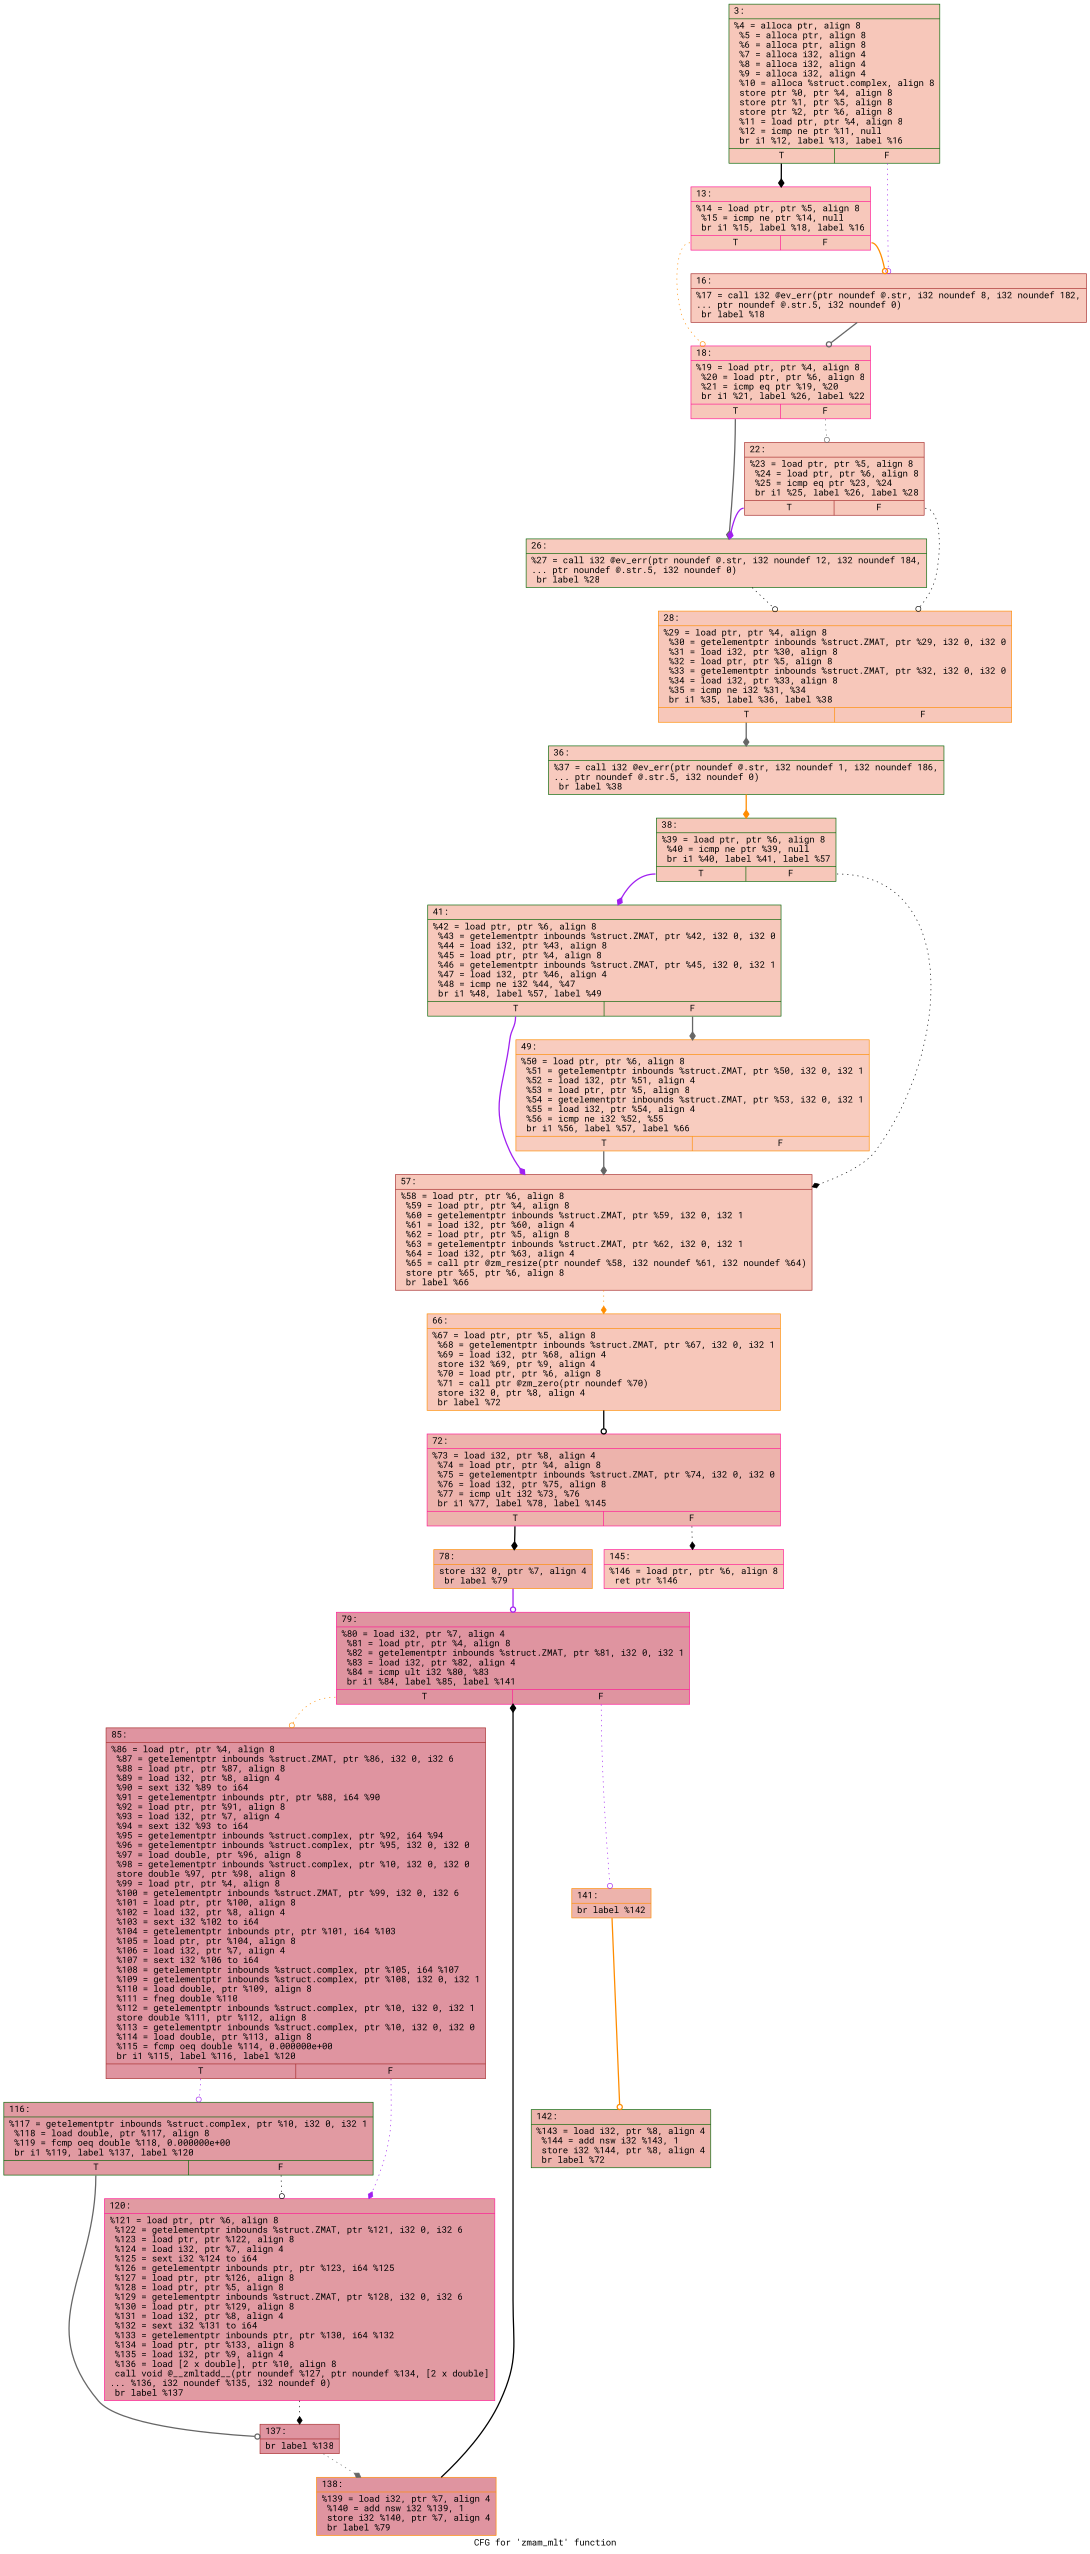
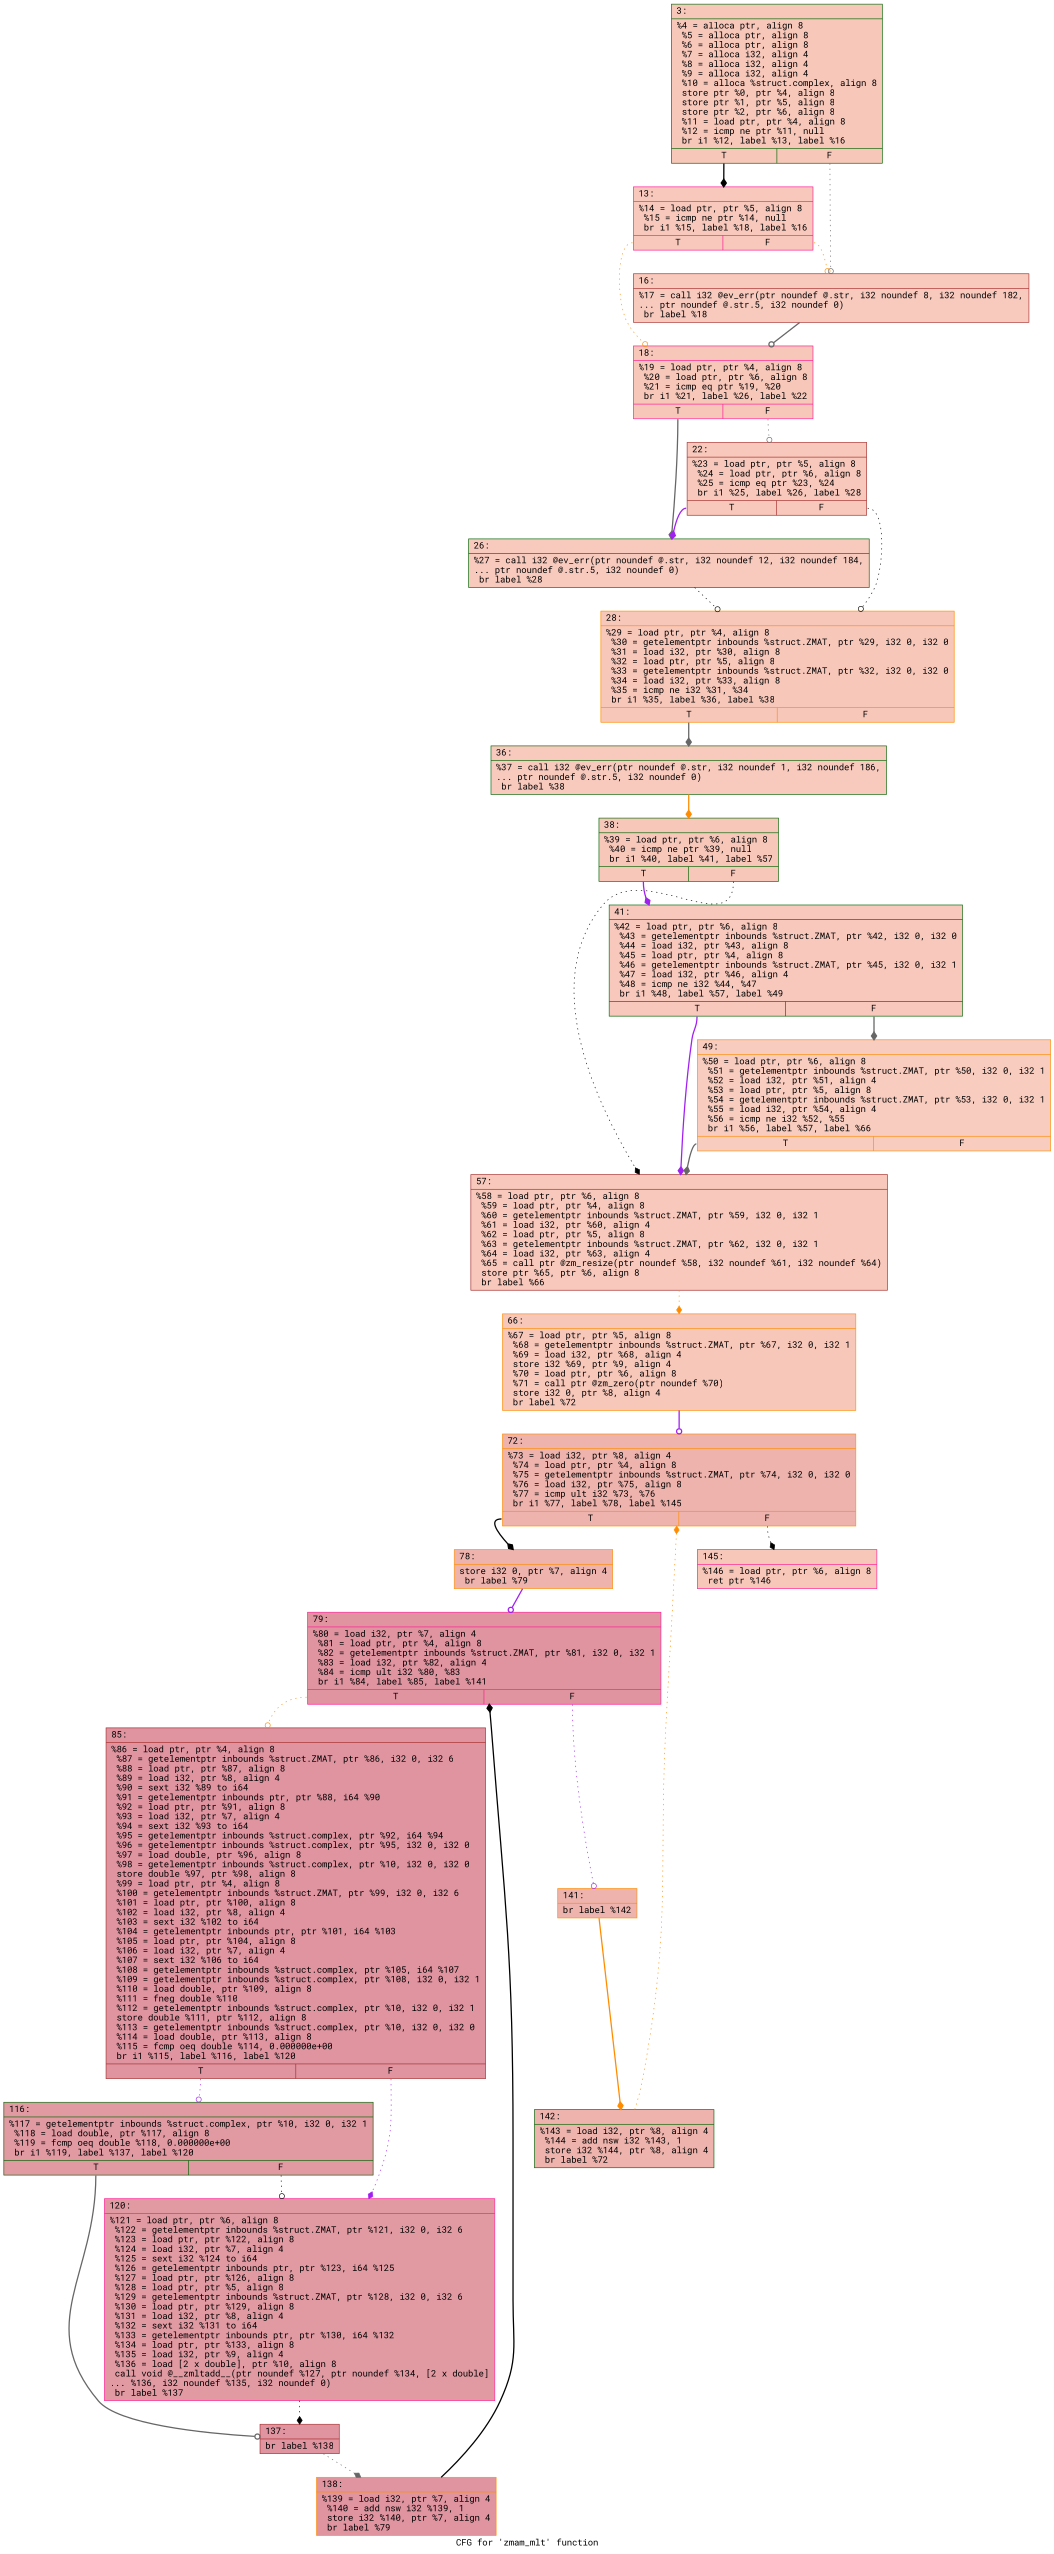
  digraph {
    fontname="Roboto Mono"
    label="CFG for 'zmam_mlt' function"
    node [color=darkgreen fillcolor="#ec7f6370" fontname="Roboto Mono" shape=record style=filled]
    edge [arrowhead=diamond color=black fontname="Roboto Mono" style=dotted tailport=s0]
    n1 [label="{3:\l|  %4 = alloca ptr, align 8\l  %5 = alloca ptr, align 8\l  %6 = alloca ptr, align 8\l  %7 = alloca i32, align 4\l  %8 = alloca i32, align 4\l  %9 = alloca i32, align 4\l  %10 = alloca %struct.complex, align 8\l  store ptr %0, ptr %4, align 8\l  store ptr %1, ptr %5, align 8\l  store ptr %2, ptr %6, align 8\l  %11 = load ptr, ptr %4, align 8\l  %12 = icmp ne ptr %11, null\l  br i1 %12, label %13, label %16\l|{<s0>T|<s1>F}}"]
    n2 [color=deeppink fillcolor="#ed836670" label="{13:\l|  %14 = load ptr, ptr %5, align 8\l  %15 = icmp ne ptr %14, null\l  br i1 %15, label %18, label %16\l|{<s0>T|<s1>F}}"]
    n3 [color=brown fillcolor="#ef886b70" label="{16:\l|  %17 = call i32 @ev_err(ptr noundef @.str, i32 noundef 8, i32 noundef 182,\l... ptr noundef @.str.5, i32 noundef 0)\l  br label %18\l}"]
    n4 [color=deeppink label="{18:\l|  %19 = load ptr, ptr %4, align 8\l  %20 = load ptr, ptr %6, align 8\l  %21 = icmp eq ptr %19, %20\l  br i1 %21, label %26, label %22\l|{<s0>T|<s1>F}}"]
    n5 [fillcolor="#ef886b70" label="{26:\l|  %27 = call i32 @ev_err(ptr noundef @.str, i32 noundef 12, i32 noundef 184,\l... ptr noundef @.str.5, i32 noundef 0)\l  br label %28\l}"]
    n6 [color=brown fillcolor="#ed836670" label="{22:\l|  %23 = load ptr, ptr %5, align 8\l  %24 = load ptr, ptr %6, align 8\l  %25 = icmp eq ptr %23, %24\l  br i1 %25, label %26, label %28\l|{<s0>T|<s1>F}}"]
    n7 [color=darkorange label="{28:\l|  %29 = load ptr, ptr %4, align 8\l  %30 = getelementptr inbounds %struct.ZMAT, ptr %29, i32 0, i32 0\l  %31 = load i32, ptr %30, align 8\l  %32 = load ptr, ptr %5, align 8\l  %33 = getelementptr inbounds %struct.ZMAT, ptr %32, i32 0, i32 0\l  %34 = load i32, ptr %33, align 8\l  %35 = icmp ne i32 %31, %34\l  br i1 %35, label %36, label %38\l|{<s0>T|<s1>F}}"]
    n8 [fillcolor="#ef886b70" label="{36:\l|  %37 = call i32 @ev_err(ptr noundef @.str, i32 noundef 1, i32 noundef 186,\l... ptr noundef @.str.5, i32 noundef 0)\l  br label %38\l}"]
    n9 [label="{38:\l|  %39 = load ptr, ptr %6, align 8\l  %40 = icmp ne ptr %39, null\l  br i1 %40, label %41, label %57\l|{<s0>T|<s1>F}}"]
    n10 [fillcolor="#ed836670" label="{41:\l|  %42 = load ptr, ptr %6, align 8\l  %43 = getelementptr inbounds %struct.ZMAT, ptr %42, i32 0, i32 0\l  %44 = load i32, ptr %43, align 8\l  %45 = load ptr, ptr %4, align 8\l  %46 = getelementptr inbounds %struct.ZMAT, ptr %45, i32 0, i32 1\l  %47 = load i32, ptr %46, align 4\l  %48 = icmp ne i32 %44, %47\l  br i1 %48, label %57, label %49\l|{<s0>T|<s1>F}}"]
    n11 [color=brown fillcolor="#ed836670" label="{57:\l|  %58 = load ptr, ptr %6, align 8\l  %59 = load ptr, ptr %4, align 8\l  %60 = getelementptr inbounds %struct.ZMAT, ptr %59, i32 0, i32 1\l  %61 = load i32, ptr %60, align 4\l  %62 = load ptr, ptr %5, align 8\l  %63 = getelementptr inbounds %struct.ZMAT, ptr %62, i32 0, i32 1\l  %64 = load i32, ptr %63, align 4\l  %65 = call ptr @zm_resize(ptr noundef %58, i32 noundef %61, i32 noundef %64)\l  store ptr %65, ptr %6, align 8\l  br label %66\l}"]
    n12 [color=darkorange fillcolor="#f08b6e70" label="{49:\l|  %50 = load ptr, ptr %6, align 8\l  %51 = getelementptr inbounds %struct.ZMAT, ptr %50, i32 0, i32 1\l  %52 = load i32, ptr %51, align 4\l  %53 = load ptr, ptr %5, align 8\l  %54 = getelementptr inbounds %struct.ZMAT, ptr %53, i32 0, i32 1\l  %55 = load i32, ptr %54, align 4\l  %56 = icmp ne i32 %52, %55\l  br i1 %56, label %57, label %66\l|{<s0>T|<s1>F}}"]
    n13 [color=darkorange label="{66:\l|  %67 = load ptr, ptr %5, align 8\l  %68 = getelementptr inbounds %struct.ZMAT, ptr %67, i32 0, i32 1\l  %69 = load i32, ptr %68, align 4\l  store i32 %69, ptr %9, align 4\l  %70 = load ptr, ptr %6, align 8\l  %71 = call ptr @zm_zero(ptr noundef %70)\l  store i32 0, ptr %8, align 4\l  br label %72\l}"]
-   n14 [color=deeppink fillcolor="#d6524470" label="{72:\l|  %73 = load i32, ptr %8, align 4\l  %74 = load ptr, ptr %4, align 8\l  %75 = getelementptr inbounds %struct.ZMAT, ptr %74, i32 0, i32 0\l  %76 = load i32, ptr %75, align 8\l  %77 = icmp ult i32 %73, %76\l  br i1 %77, label %78, label %145\l|{<s0>T|<s1>F}}"]
+   n14 [color=darkorange fillcolor="#d6524470" label="{72:\l|  %73 = load i32, ptr %8, align 4\l  %74 = load ptr, ptr %4, align 8\l  %75 = getelementptr inbounds %struct.ZMAT, ptr %74, i32 0, i32 0\l  %76 = load i32, ptr %75, align 8\l  %77 = icmp ult i32 %73, %76\l  br i1 %77, label %78, label %145\l|{<s0>T|<s1>F}}"]
    n15 [color=darkorange fillcolor="#d6524470" label="{78:\l|  store i32 0, ptr %7, align 4\l  br label %79\l}"]
    n16 [color=deeppink label="{145:\l|  %146 = load ptr, ptr %6, align 8\l  ret ptr %146\l}"]
    n17 [color=deeppink fillcolor="#b70d2870" label="{79:\l|  %80 = load i32, ptr %7, align 4\l  %81 = load ptr, ptr %4, align 8\l  %82 = getelementptr inbounds %struct.ZMAT, ptr %81, i32 0, i32 1\l  %83 = load i32, ptr %82, align 4\l  %84 = icmp ult i32 %80, %83\l  br i1 %84, label %85, label %141\l|{<s0>T|<s1>F}}"]
    n18 [color=brown fillcolor="#b70d2870" label="{85:\l|  %86 = load ptr, ptr %4, align 8\l  %87 = getelementptr inbounds %struct.ZMAT, ptr %86, i32 0, i32 6\l  %88 = load ptr, ptr %87, align 8\l  %89 = load i32, ptr %8, align 4\l  %90 = sext i32 %89 to i64\l  %91 = getelementptr inbounds ptr, ptr %88, i64 %90\l  %92 = load ptr, ptr %91, align 8\l  %93 = load i32, ptr %7, align 4\l  %94 = sext i32 %93 to i64\l  %95 = getelementptr inbounds %struct.complex, ptr %92, i64 %94\l  %96 = getelementptr inbounds %struct.complex, ptr %95, i32 0, i32 0\l  %97 = load double, ptr %96, align 8\l  %98 = getelementptr inbounds %struct.complex, ptr %10, i32 0, i32 0\l  store double %97, ptr %98, align 8\l  %99 = load ptr, ptr %4, align 8\l  %100 = getelementptr inbounds %struct.ZMAT, ptr %99, i32 0, i32 6\l  %101 = load ptr, ptr %100, align 8\l  %102 = load i32, ptr %8, align 4\l  %103 = sext i32 %102 to i64\l  %104 = getelementptr inbounds ptr, ptr %101, i64 %103\l  %105 = load ptr, ptr %104, align 8\l  %106 = load i32, ptr %7, align 4\l  %107 = sext i32 %106 to i64\l  %108 = getelementptr inbounds %struct.complex, ptr %105, i64 %107\l  %109 = getelementptr inbounds %struct.complex, ptr %108, i32 0, i32 1\l  %110 = load double, ptr %109, align 8\l  %111 = fneg double %110\l  %112 = getelementptr inbounds %struct.complex, ptr %10, i32 0, i32 1\l  store double %111, ptr %112, align 8\l  %113 = getelementptr inbounds %struct.complex, ptr %10, i32 0, i32 0\l  %114 = load double, ptr %113, align 8\l  %115 = fcmp oeq double %114, 0.000000e+00\l  br i1 %115, label %116, label %120\l|{<s0>T|<s1>F}}"]
    n19 [color=darkorange fillcolor="#d6524470" label="{141:\l|  br label %142\l}"]
    n20 [fillcolor="#bb1b2c70" label="{116:\l|  %117 = getelementptr inbounds %struct.complex, ptr %10, i32 0, i32 1\l  %118 = load double, ptr %117, align 8\l  %119 = fcmp oeq double %118, 0.000000e+00\l  br i1 %119, label %137, label %120\l|{<s0>T|<s1>F}}"]
    n21 [color=deeppink fillcolor="#bb1b2c70" label="{120:\l|  %121 = load ptr, ptr %6, align 8\l  %122 = getelementptr inbounds %struct.ZMAT, ptr %121, i32 0, i32 6\l  %123 = load ptr, ptr %122, align 8\l  %124 = load i32, ptr %7, align 4\l  %125 = sext i32 %124 to i64\l  %126 = getelementptr inbounds ptr, ptr %123, i64 %125\l  %127 = load ptr, ptr %126, align 8\l  %128 = load ptr, ptr %5, align 8\l  %129 = getelementptr inbounds %struct.ZMAT, ptr %128, i32 0, i32 6\l  %130 = load ptr, ptr %129, align 8\l  %131 = load i32, ptr %8, align 4\l  %132 = sext i32 %131 to i64\l  %133 = getelementptr inbounds ptr, ptr %130, i64 %132\l  %134 = load ptr, ptr %133, align 8\l  %135 = load i32, ptr %9, align 4\l  %136 = load [2 x double], ptr %10, align 8\l  call void @__zmltadd__(ptr noundef %127, ptr noundef %134, [2 x double]\l... %136, i32 noundef %135, i32 noundef 0)\l  br label %137\l}"]
    n22 [fillcolor="#d6524470" label="{142:\l|  %143 = load i32, ptr %8, align 4\l  %144 = add nsw i32 %143, 1\l  store i32 %144, ptr %8, align 4\l  br label %72\l}"]
    n23 [color=brown fillcolor="#b70d2870" label="{137:\l|  br label %138\l}"]
    n24 [color=darkorange fillcolor="#b70d2870" label="{138:\l|  %139 = load i32, ptr %7, align 4\l  %140 = add nsw i32 %139, 1\l  store i32 %140, ptr %7, align 4\l  br label %79\l}"]
    n1 -> n2 [style=bold]
-   n1 -> n3 [arrowhead=odot color=purple tailport=s1]
-   n2 -> n3 [arrowhead=odot color=darkorange style=bold tailport=s1]
+   n1 -> n3 [arrowhead=odot color=gray40 tailport=s1]
+   n2 -> n3 [arrowhead=odot color=darkorange tailport=s1]
    n2 -> n4 [arrowhead=odot color=darkorange]
    n3 -> n4 [arrowhead=odot color=gray40 style=bold]
    n4 -> n5 [color=gray40 style=bold]
    n4 -> n6 [arrowhead=odot color=gray40 tailport=s1]
    n5 -> n7 [arrowhead=odot]
    n6 -> n5 [color=purple style=bold]
    n6 -> n7 [arrowhead=odot tailport=s1]
    n7 -> n8 [color=gray40 style=bold]
    n8 -> n9 [color=darkorange style=bold]
    n9 -> n10 [color=purple style=bold]
    n9 -> n11 [tailport=s1]
    n10 -> n11 [color=purple style=bold]
    n10 -> n12 [color=gray40 style=bold tailport=s1]
    n11 -> n13 [color=darkorange]
    n12 -> n11 [color=gray40 style=bold]
-   n13 -> n14 [arrowhead=odot style=bold]
+   n13 -> n14 [arrowhead=odot color=purple style=bold]
    n14 -> n15 [style=bold]
    n14 -> n16 [tailport=s1]
    n15 -> n17 [arrowhead=odot color=purple style=bold]
    n17 -> n18 [arrowhead=odot color=darkorange]
    n17 -> n19 [arrowhead=odot color=purple tailport=s1]
    n18 -> n20 [arrowhead=odot color=purple]
    n18 -> n21 [color=purple tailport=s1]
-   n19 -> n22 [arrowhead=odot color=darkorange style=bold]
+   n19 -> n22 [color=darkorange style=bold]
    n20 -> n21 [arrowhead=odot tailport=s1]
    n20 -> n23 [arrowhead=odot color=gray40 style=bold]
    n21 -> n23
+   n22 -> n14 [color=darkorange]
    n23 -> n24 [color=gray40]
    n24 -> n17 [style=bold]
  }
